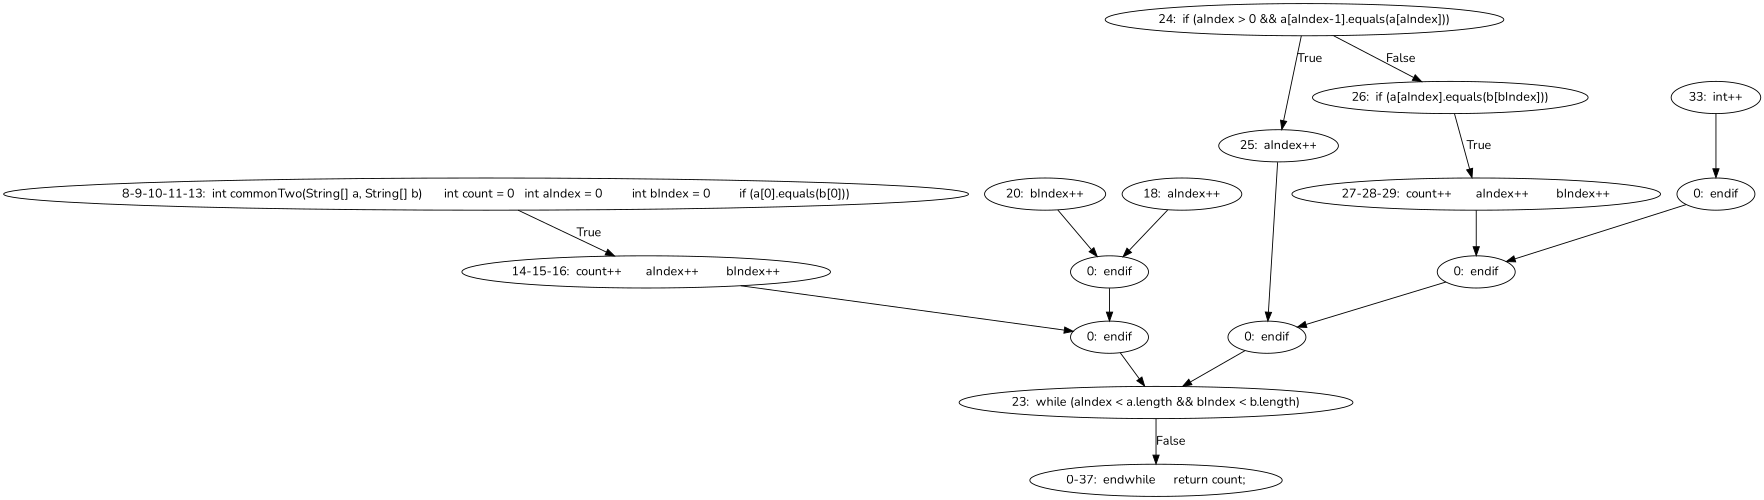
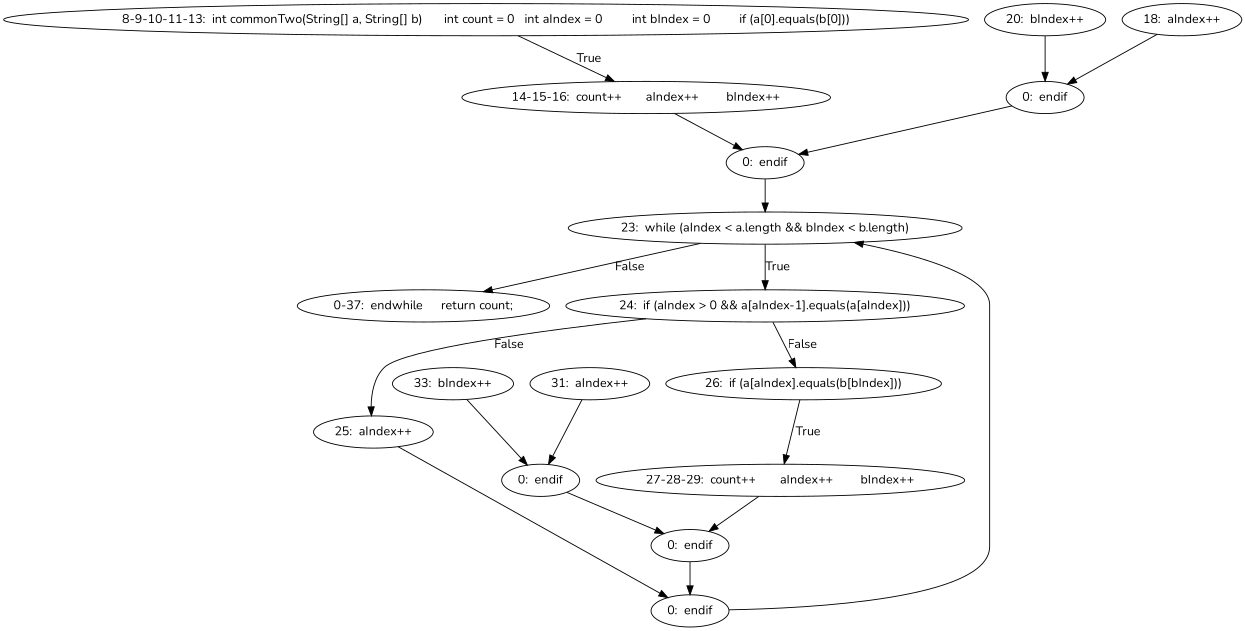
  digraph {
    fontname=Nunito
    node [fontname=Nunito]
    edge [fontname=Nunito]
    n1 [label="8-9-10-11-13:  int commonTwo(String[] a, String[] b)	int count = 0	int aIndex = 0	int bIndex = 0	if (a[0].equals(b[0]))"]
    n2 [label="14-15-16:  count++	aIndex++	bIndex++"]
    n3 [label="0:  endif"]
    n4 [label="23:  while (aIndex < a.length && bIndex < b.length)"]
    n5 [label="0-37:  endwhile	return count;"]
    n6 [label="24:  if (aIndex > 0 && a[aIndex-1].equals(a[aIndex]))"]
    n7 [label="18:  aIndex++"]
    n8 [label="0:  endif"]
    n9 [label="20:  bIndex++"]
    n10 [label="25:  aIndex++"]
    n11 [label="26:  if (a[aIndex].equals(b[bIndex]))"]
    n12 [label="0:  endif"]
    n13 [label="27-28-29:  count++	aIndex++	bIndex++"]
    n14 [label="0:  endif"]
+   n15 [label="31:  aIndex++"]
    n16 [label="0:  endif"]
-   n17 [label="33:  int++"]
+   n17 [label="33:  bIndex++"]
    n1 -> n2 [label=True]
    n2 -> n3
    n3 -> n4
    n4 -> n5 [label=False]
-   n6 -> n10 [label=True]
+   n4 -> n6 [label=True]
+   n6 -> n10 [label=False]
    n6 -> n11 [label=False]
    n7 -> n8
    n8 -> n3
    n9 -> n8
    n10 -> n12
    n11 -> n13 [label=True]
    n12 -> n4
    n13 -> n14
    n14 -> n12
+   n15 -> n16
    n16 -> n14
    n17 -> n16
  }
